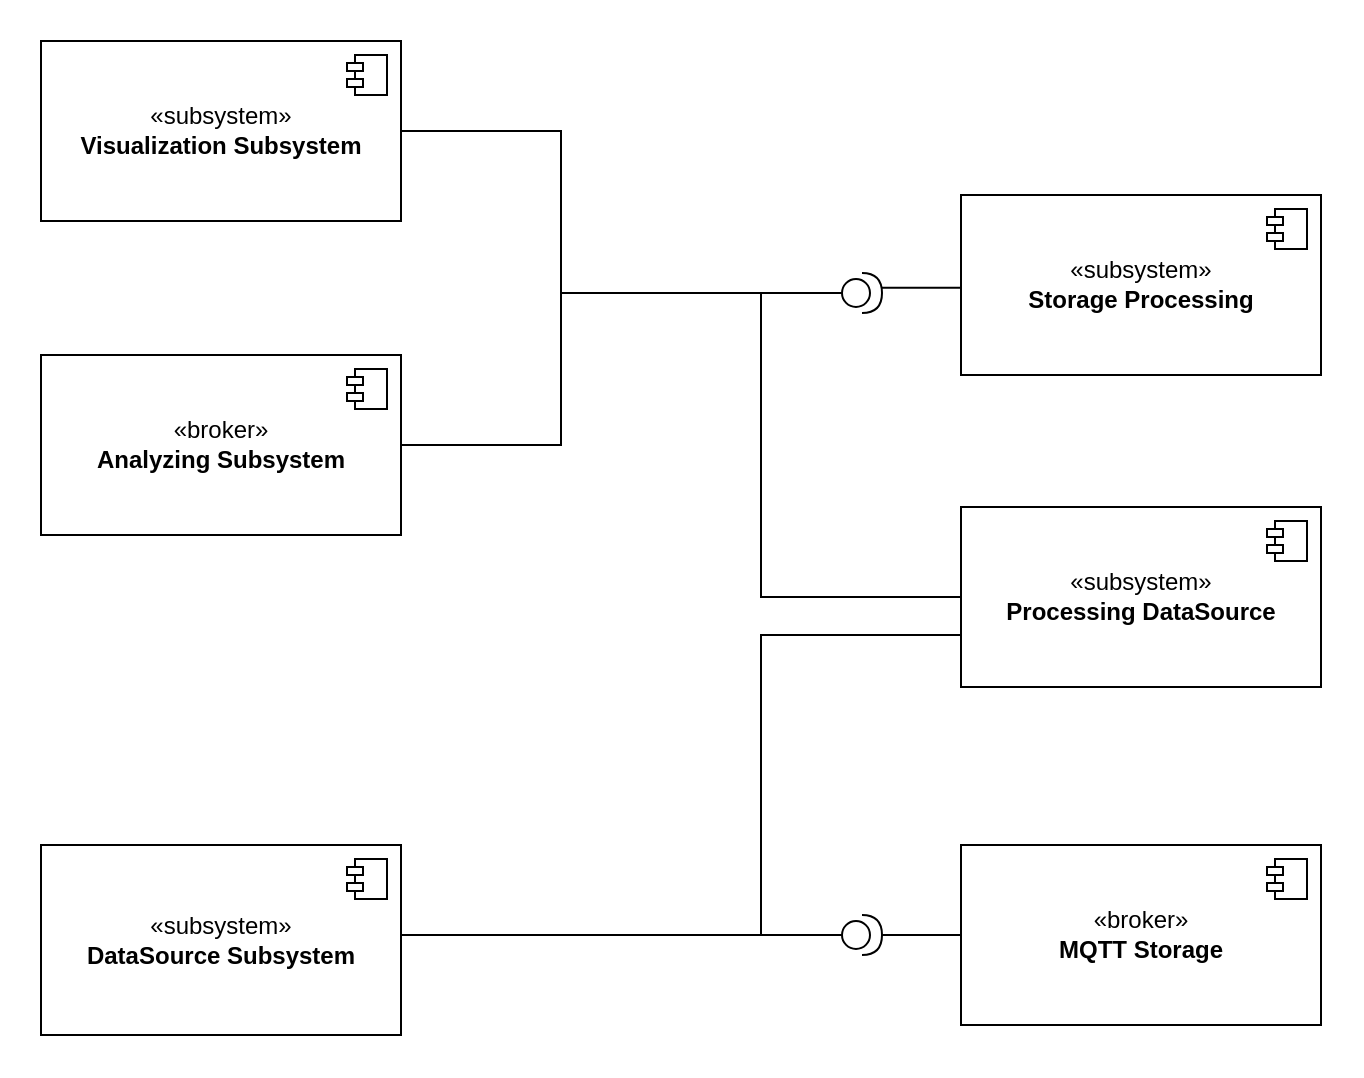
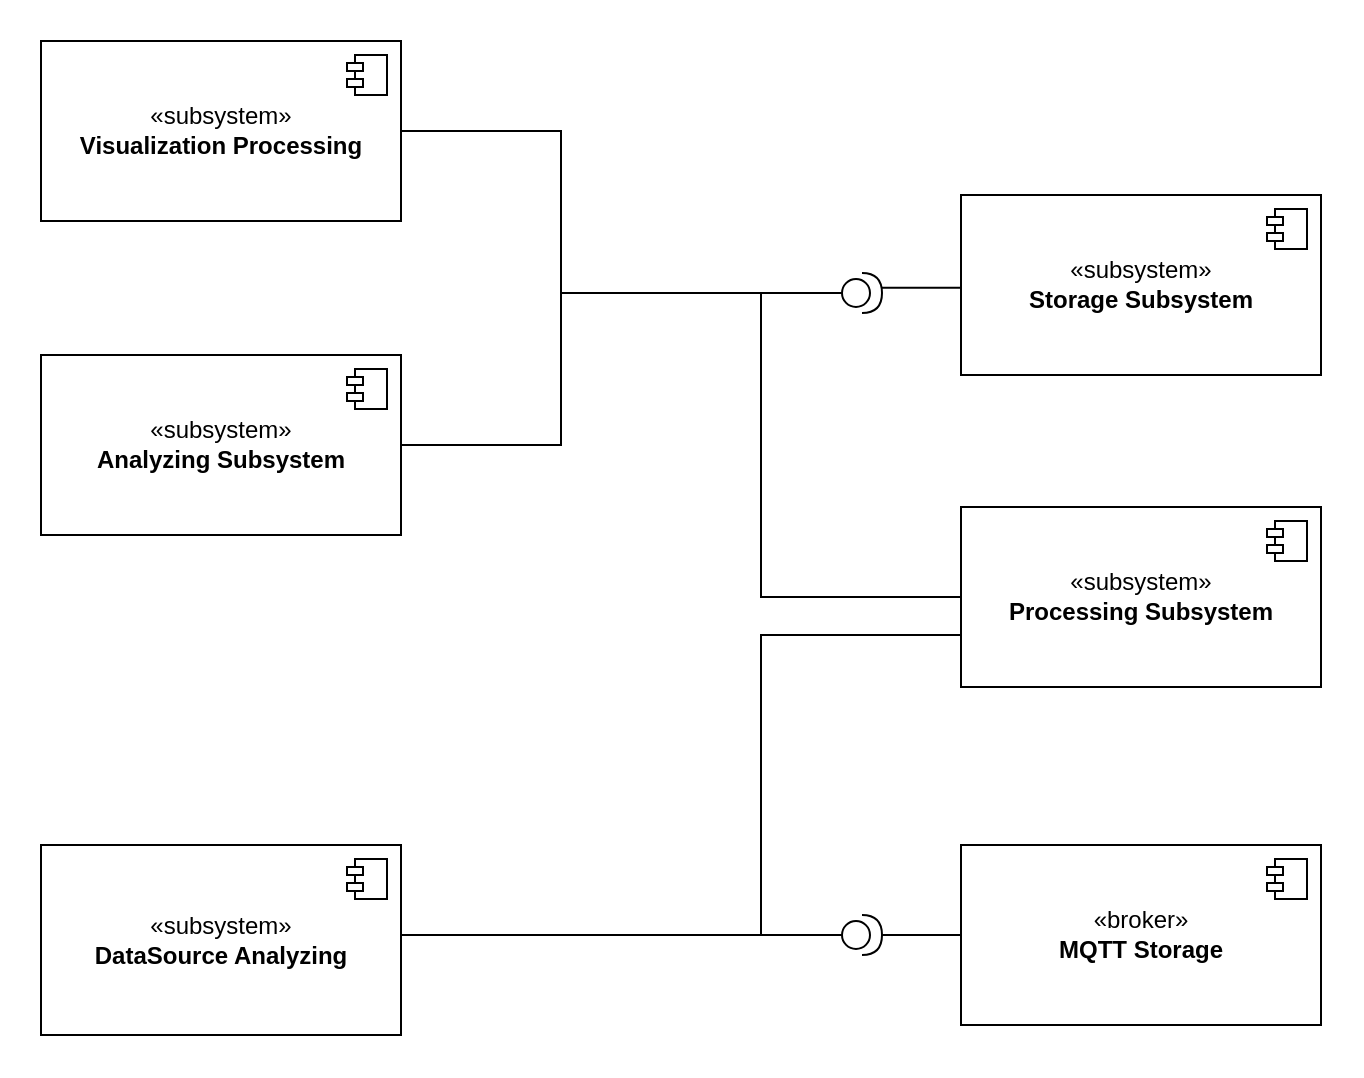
  <mxCell id="0" />
  <mxCell id="1" parent="0" />
  <mxCell id="2" style="edgeStyle=orthogonalEdgeStyle;rounded=0;orthogonalLoop=1;jettySize=auto;html=1;entryX=0;entryY=0.5;entryDx=0;entryDy=0;entryPerimeter=0;endArrow=none;endFill=0;" edge="1" parent="1" source="3" target="22"><mxGeometry relative="1" as="geometry"><Array as="points"><mxPoint x="250" y="467" /><mxPoint x="250" y="467" /></Array></mxGeometry></mxCell>
- <mxCell id="3" value="«subsystem»&lt;br&gt;&lt;b&gt;DataSource Subsystem&lt;/b&gt;&lt;br&gt;" style="html=1;align=center;" vertex="1" parent="1"><mxGeometry x="20" y="422" width="180" height="95" as="geometry" /></mxCell>
+ <mxCell id="3" value="«subsystem»&lt;br&gt;&lt;b&gt;DataSource Analyzing&lt;/b&gt;&lt;br&gt;" style="html=1;align=center;" vertex="1" parent="1"><mxGeometry x="20" y="422" width="180" height="95" as="geometry" /></mxCell>
  <mxCell id="4" value="" style="shape=component;jettyWidth=8;jettyHeight=4;" vertex="1" parent="3"><mxGeometry x="1" width="20" height="20" relative="1" as="geometry"><mxPoint x="-27" y="7" as="offset" /></mxGeometry></mxCell>
  <mxCell id="5" style="edgeStyle=orthogonalEdgeStyle;rounded=0;orthogonalLoop=1;jettySize=auto;html=1;endArrow=none;endFill=0;" edge="1" parent="1" source="6" target="24"><mxGeometry relative="1" as="geometry"><Array as="points"><mxPoint x="280" y="65" /><mxPoint x="280" y="146" /></Array></mxGeometry></mxCell>
- <mxCell id="6" value="«subsystem»&lt;br&gt;&lt;b&gt;Visualization Subsystem&lt;/b&gt;" style="html=1;" vertex="1" parent="1"><mxGeometry x="20" y="20" width="180" height="90" as="geometry" /></mxCell>
+ <mxCell id="6" value="«subsystem»&lt;br&gt;&lt;b&gt;Visualization Processing&lt;/b&gt;" style="html=1;" vertex="1" parent="1"><mxGeometry x="20" y="20" width="180" height="90" as="geometry" /></mxCell>
  <mxCell id="7" value="" style="shape=component;jettyWidth=8;jettyHeight=4;" vertex="1" parent="6"><mxGeometry x="1" width="20" height="20" relative="1" as="geometry"><mxPoint x="-27" y="7" as="offset" /></mxGeometry></mxCell>
  <mxCell id="8" style="edgeStyle=orthogonalEdgeStyle;rounded=0;orthogonalLoop=1;jettySize=auto;html=1;entryX=0.977;entryY=0.37;entryDx=0;entryDy=0;entryPerimeter=0;endArrow=none;endFill=0;" edge="1" parent="1" source="9" target="24"><mxGeometry relative="1" as="geometry"><Array as="points"><mxPoint x="460" y="143" /></Array></mxGeometry></mxCell>
- <mxCell id="9" value="«subsystem»&lt;br&gt;&lt;b&gt;Storage Processing&lt;/b&gt;" style="html=1;" vertex="1" parent="1"><mxGeometry x="480" y="97" width="180" height="90" as="geometry" /></mxCell>
+ <mxCell id="9" value="«subsystem»&lt;br&gt;&lt;b&gt;Storage Subsystem&lt;/b&gt;" style="html=1;" vertex="1" parent="1"><mxGeometry x="480" y="97" width="180" height="90" as="geometry" /></mxCell>
  <mxCell id="10" value="" style="shape=component;jettyWidth=8;jettyHeight=4;" vertex="1" parent="9"><mxGeometry x="1" width="20" height="20" relative="1" as="geometry"><mxPoint x="-27" y="7" as="offset" /></mxGeometry></mxCell>
  <mxCell id="11" style="edgeStyle=orthogonalEdgeStyle;rounded=0;orthogonalLoop=1;jettySize=auto;html=1;entryX=0;entryY=0.5;entryDx=0;entryDy=0;entryPerimeter=0;endArrow=none;endFill=0;" edge="1" parent="1" source="13" target="22"><mxGeometry relative="1" as="geometry"><Array as="points"><mxPoint x="380" y="317" /><mxPoint x="380" y="467" /></Array></mxGeometry></mxCell>
  <mxCell id="12" style="edgeStyle=orthogonalEdgeStyle;rounded=0;orthogonalLoop=1;jettySize=auto;html=1;entryX=0;entryY=0.5;entryDx=0;entryDy=0;entryPerimeter=0;endArrow=none;endFill=0;" edge="1" parent="1" source="13" target="24"><mxGeometry relative="1" as="geometry"><Array as="points"><mxPoint x="380" y="298" /><mxPoint x="380" y="146" /></Array></mxGeometry></mxCell>
- <mxCell id="13" value="«subsystem»&lt;br&gt;&lt;b&gt;Processing DataSource&lt;/b&gt;" style="html=1;" vertex="1" parent="1"><mxGeometry x="480" y="253" width="180" height="90" as="geometry" /></mxCell>
+ <mxCell id="13" value="«subsystem»&lt;br&gt;&lt;b&gt;Processing Subsystem&lt;/b&gt;" style="html=1;" vertex="1" parent="1"><mxGeometry x="480" y="253" width="180" height="90" as="geometry" /></mxCell>
  <mxCell id="14" value="" style="shape=component;jettyWidth=8;jettyHeight=4;" vertex="1" parent="13"><mxGeometry x="1" width="20" height="20" relative="1" as="geometry"><mxPoint x="-27" y="7" as="offset" /></mxGeometry></mxCell>
  <mxCell id="15" style="edgeStyle=orthogonalEdgeStyle;rounded=0;orthogonalLoop=1;jettySize=auto;html=1;endArrow=none;endFill=0;" edge="1" parent="1" source="16" target="24"><mxGeometry relative="1" as="geometry"><Array as="points"><mxPoint x="280" y="222" /><mxPoint x="280" y="146" /></Array></mxGeometry></mxCell>
- <mxCell id="16" value="«broker»&lt;br&gt;&lt;b&gt;Analyzing Subsystem&lt;/b&gt;" style="html=1;" vertex="1" parent="1"><mxGeometry x="20" y="177" width="180" height="90" as="geometry" /></mxCell>
+ <mxCell id="16" value="«subsystem»&lt;br&gt;&lt;b&gt;Analyzing Subsystem&lt;/b&gt;" style="html=1;" vertex="1" parent="1"><mxGeometry x="20" y="177" width="180" height="90" as="geometry" /></mxCell>
  <mxCell id="17" value="" style="shape=component;jettyWidth=8;jettyHeight=4;" vertex="1" parent="16"><mxGeometry x="1" width="20" height="20" relative="1" as="geometry"><mxPoint x="-27" y="7" as="offset" /></mxGeometry></mxCell>
  <mxCell id="18" style="edgeStyle=orthogonalEdgeStyle;rounded=0;orthogonalLoop=1;jettySize=auto;html=1;entryX=1;entryY=0.5;entryDx=0;entryDy=0;entryPerimeter=0;endArrow=none;endFill=0;" edge="1" parent="1" source="19" target="22"><mxGeometry relative="1" as="geometry" /></mxCell>
  <mxCell id="19" value="«broker»&lt;br&gt;&lt;b&gt;MQTT Storage&lt;/b&gt;" style="html=1;" vertex="1" parent="1"><mxGeometry x="480" y="422" width="180" height="90" as="geometry" /></mxCell>
  <mxCell id="20" value="" style="shape=component;jettyWidth=8;jettyHeight=4;" vertex="1" parent="19"><mxGeometry x="1" width="20" height="20" relative="1" as="geometry"><mxPoint x="-27" y="7" as="offset" /></mxGeometry></mxCell>
  <mxCell id="21" value="" style="group" vertex="1" connectable="0" parent="1"><mxGeometry x="390" y="437" width="50.5" height="40" as="geometry" /></mxCell>
  <mxCell id="22" value="" style="shape=providedRequiredInterface;html=1;verticalLabelPosition=bottom;align=center;rotation=-180;direction=west;" vertex="1" parent="21"><mxGeometry x="30.5" y="20" width="20" height="20" as="geometry" /></mxCell>
  <mxCell id="23" value="" style="group" vertex="1" connectable="0" parent="1"><mxGeometry x="300.5" y="116" width="140" height="40" as="geometry" /></mxCell>
  <mxCell id="24" value="" style="shape=providedRequiredInterface;html=1;verticalLabelPosition=bottom;align=center;rotation=-180;direction=west;" vertex="1" parent="23"><mxGeometry x="120" y="20" width="20" height="20" as="geometry" /></mxCell>
